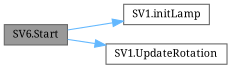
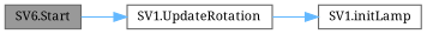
  digraph {
    fontname="Noto Serif"
    rankdir=LR
    node [color=grey40 fillcolor=white fontname="Noto Serif" fontsize=10 shape=box style=filled]
    edge [color=steelblue1 fontname="Noto Serif" fontsize=10 labelfontname=Helvetica labelfontsize=10 style=solid]
    n1 [color=gray40 fillcolor=grey60 fontcolor=black height=0.2 label="SV6.Start" width=0.4]
    n2 [height=0.2 label="SV1.initLamp" width=0.4]
    n3 [height=0.2 label="SV1.UpdateRotation" width=0.4]
-   n1 -> n2
+   n3 -> n2
    n1 -> n3
  }
